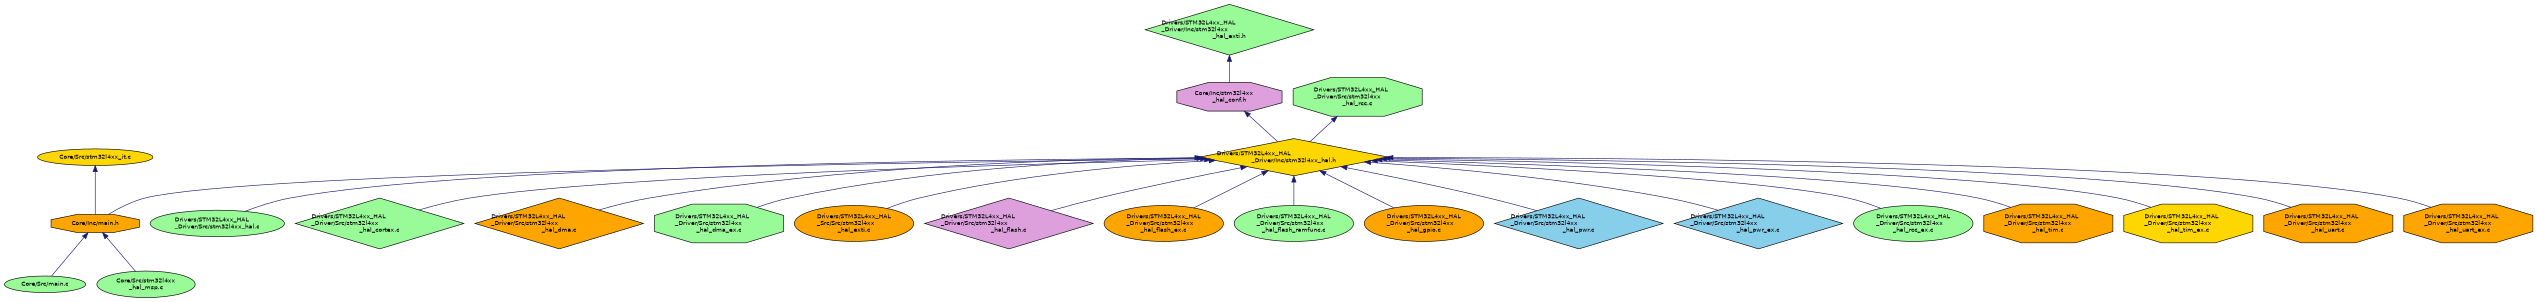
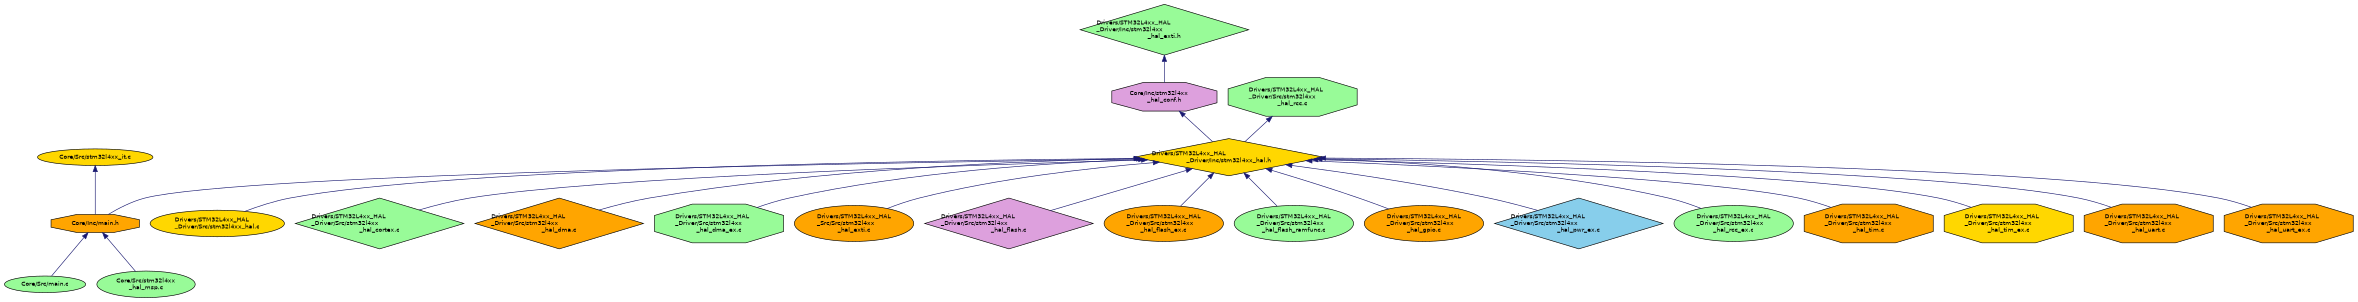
  digraph {
    node [color=black fillcolor=palegreen fontname=Helvetica fontsize=10 shape=ellipse style=filled]
    edge [color=midnightblue dir=back fontname=Helvetica fontsize=10 labelfontname=Helvetica labelfontsize=10 style=solid]
    n1 [fontcolor=black height=0.2 label="Drivers/STM32L4xx_HAL\l_Driver/Inc/stm32l4xx\l_hal_exti.h" shape=diamond width=0.4]
    n2 [fillcolor=plum height=0.2 label="Core/Inc/stm32l4xx\l_hal_conf.h" shape=octagon width=0.4]
    n3 [fillcolor=gold height=0.2 label="Drivers/STM32L4xx_HAL\l_Driver/Inc/stm32l4xx_hal.h" shape=diamond width=0.4]
    n4 [fillcolor=orange height=0.2 label="Core/Inc/main.h" shape=octagon width=0.4]
-   n5 [height=0.2 label="Drivers/STM32L4xx_HAL\l_Driver/Src/stm32l4xx_hal.c" width=0.4]
+   n5 [fillcolor=gold height=0.2 label="Drivers/STM32L4xx_HAL\l_Driver/Src/stm32l4xx_hal.c" width=0.4]
    n6 [height=0.2 label="Drivers/STM32L4xx_HAL\l_Driver/Src/stm32l4xx\l_hal_cortex.c" shape=diamond width=0.4]
    n7 [fillcolor=orange height=0.2 label="Drivers/STM32L4xx_HAL\l_Driver/Src/stm32l4xx\l_hal_dma.c" shape=diamond width=0.4]
    n8 [height=0.2 label="Drivers/STM32L4xx_HAL\l_Driver/Src/stm32l4xx\l_hal_dma_ex.c" shape=octagon width=0.4]
    n9 [fillcolor=orange height=0.2 label="Drivers/STM32L4xx_HAL\l_Src/Src/stm32l4xx\l_hal_exti.c" width=0.4]
    n10 [fillcolor=plum height=0.2 label="Drivers/STM32L4xx_HAL\l_Driver/Src/stm32l4xx\l_hal_flash.c" shape=diamond width=0.4]
    n11 [fillcolor=orange height=0.2 label="Drivers/STM32L4xx_HAL\l_Driver/Src/stm32l4xx\l_hal_flash_ex.c" width=0.4]
    n12 [height=0.2 label="Drivers/STM32L4xx_HAL\l_Driver/Src/stm32l4xx\l_hal_flash_ramfunc.c" width=0.4]
    n13 [fillcolor=orange height=0.2 label="Drivers/STM32L4xx_HAL\l_Driver/Src/stm32l4xx\l_hal_gpio.c" width=0.4]
-   n14 [fillcolor=skyblue height=0.2 label="Drivers/STM32L4xx_HAL\l_Driver/Src/stm32l4xx\l_hal_pwr.c" shape=diamond width=0.4]
    n15 [fillcolor=skyblue height=0.2 label="Drivers/STM32L4xx_HAL\l_Driver/Src/stm32l4xx\l_hal_pwr_ex.c" shape=diamond width=0.4]
    n16 [height=0.2 label="Drivers/STM32L4xx_HAL\l_Driver/Src/stm32l4xx\l_hal_rcc_ex.c" width=0.4]
    n17 [fillcolor=orange height=0.2 label="Drivers/STM32L4xx_HAL\l_Driver/Src/stm32l4xx\l_hal_tim.c" shape=octagon width=0.4]
    n18 [fillcolor=gold height=0.2 label="Drivers/STM32L4xx_HAL\l_Driver/Src/stm32l4xx\l_hal_tim_ex.c" shape=octagon width=0.4]
    n19 [fillcolor=orange height=0.2 label="Drivers/STM32L4xx_HAL\l_Driver/Src/stm32l4xx\l_hal_uart.c" shape=octagon width=0.4]
    n20 [fillcolor=orange height=0.2 label="Drivers/STM32L4xx_HAL\l_Driver/Src/stm32l4xx\l_hal_uart_ex.c" shape=octagon width=0.4]
    n21 [height=0.2 label="Core/Src/main.c" width=0.4]
    n22 [height=0.2 label="Core/Src/stm32l4xx\l_hal_msp.c" width=0.4]
    n23 [height=0.2 label="Drivers/STM32L4xx_HAL\l_Driver/Src/stm32l4xx\l_hal_rcc.c" shape=octagon width=0.4]
    n24 [fillcolor=gold height=0.2 label="Core/Src/stm32l4xx_it.c" width=0.4]
    n1 -> n2
    n2 -> n3
    n3 -> n4
    n3 -> n5
    n3 -> n6
    n3 -> n7
    n3 -> n8
    n3 -> n9
    n3 -> n10
    n3 -> n11
    n3 -> n12
    n3 -> n13
-   n3 -> n14
    n3 -> n15
    n3 -> n16
    n3 -> n17
    n3 -> n18
    n3 -> n19
    n3 -> n20
    n4 -> n21
    n4 -> n22
    n23 -> n3
    n24 -> n4
  }
